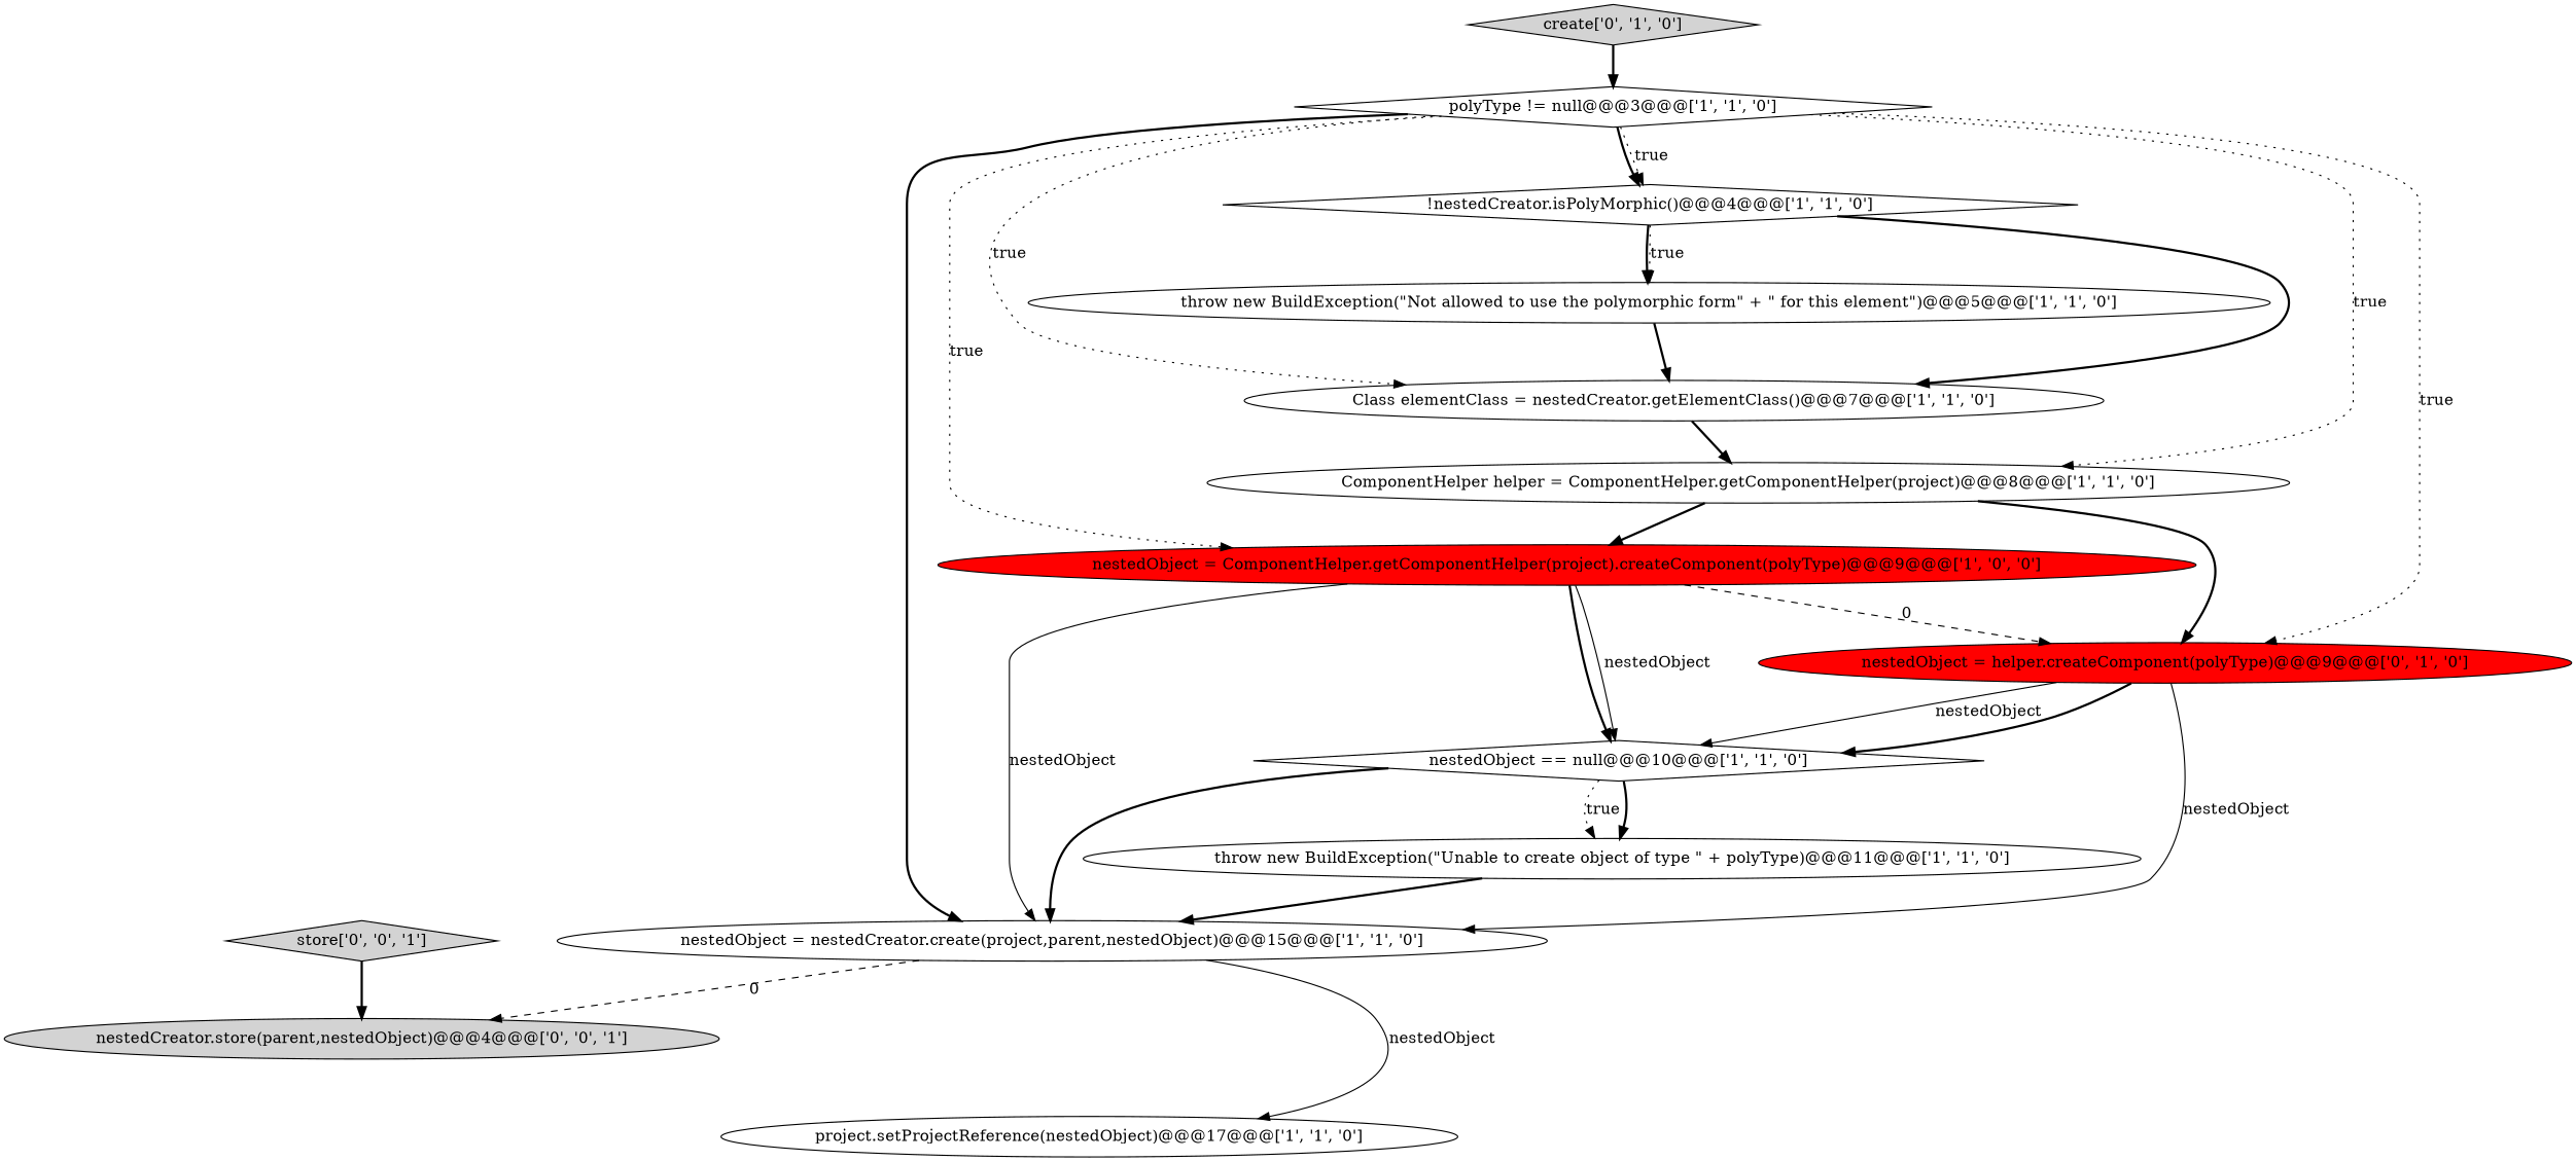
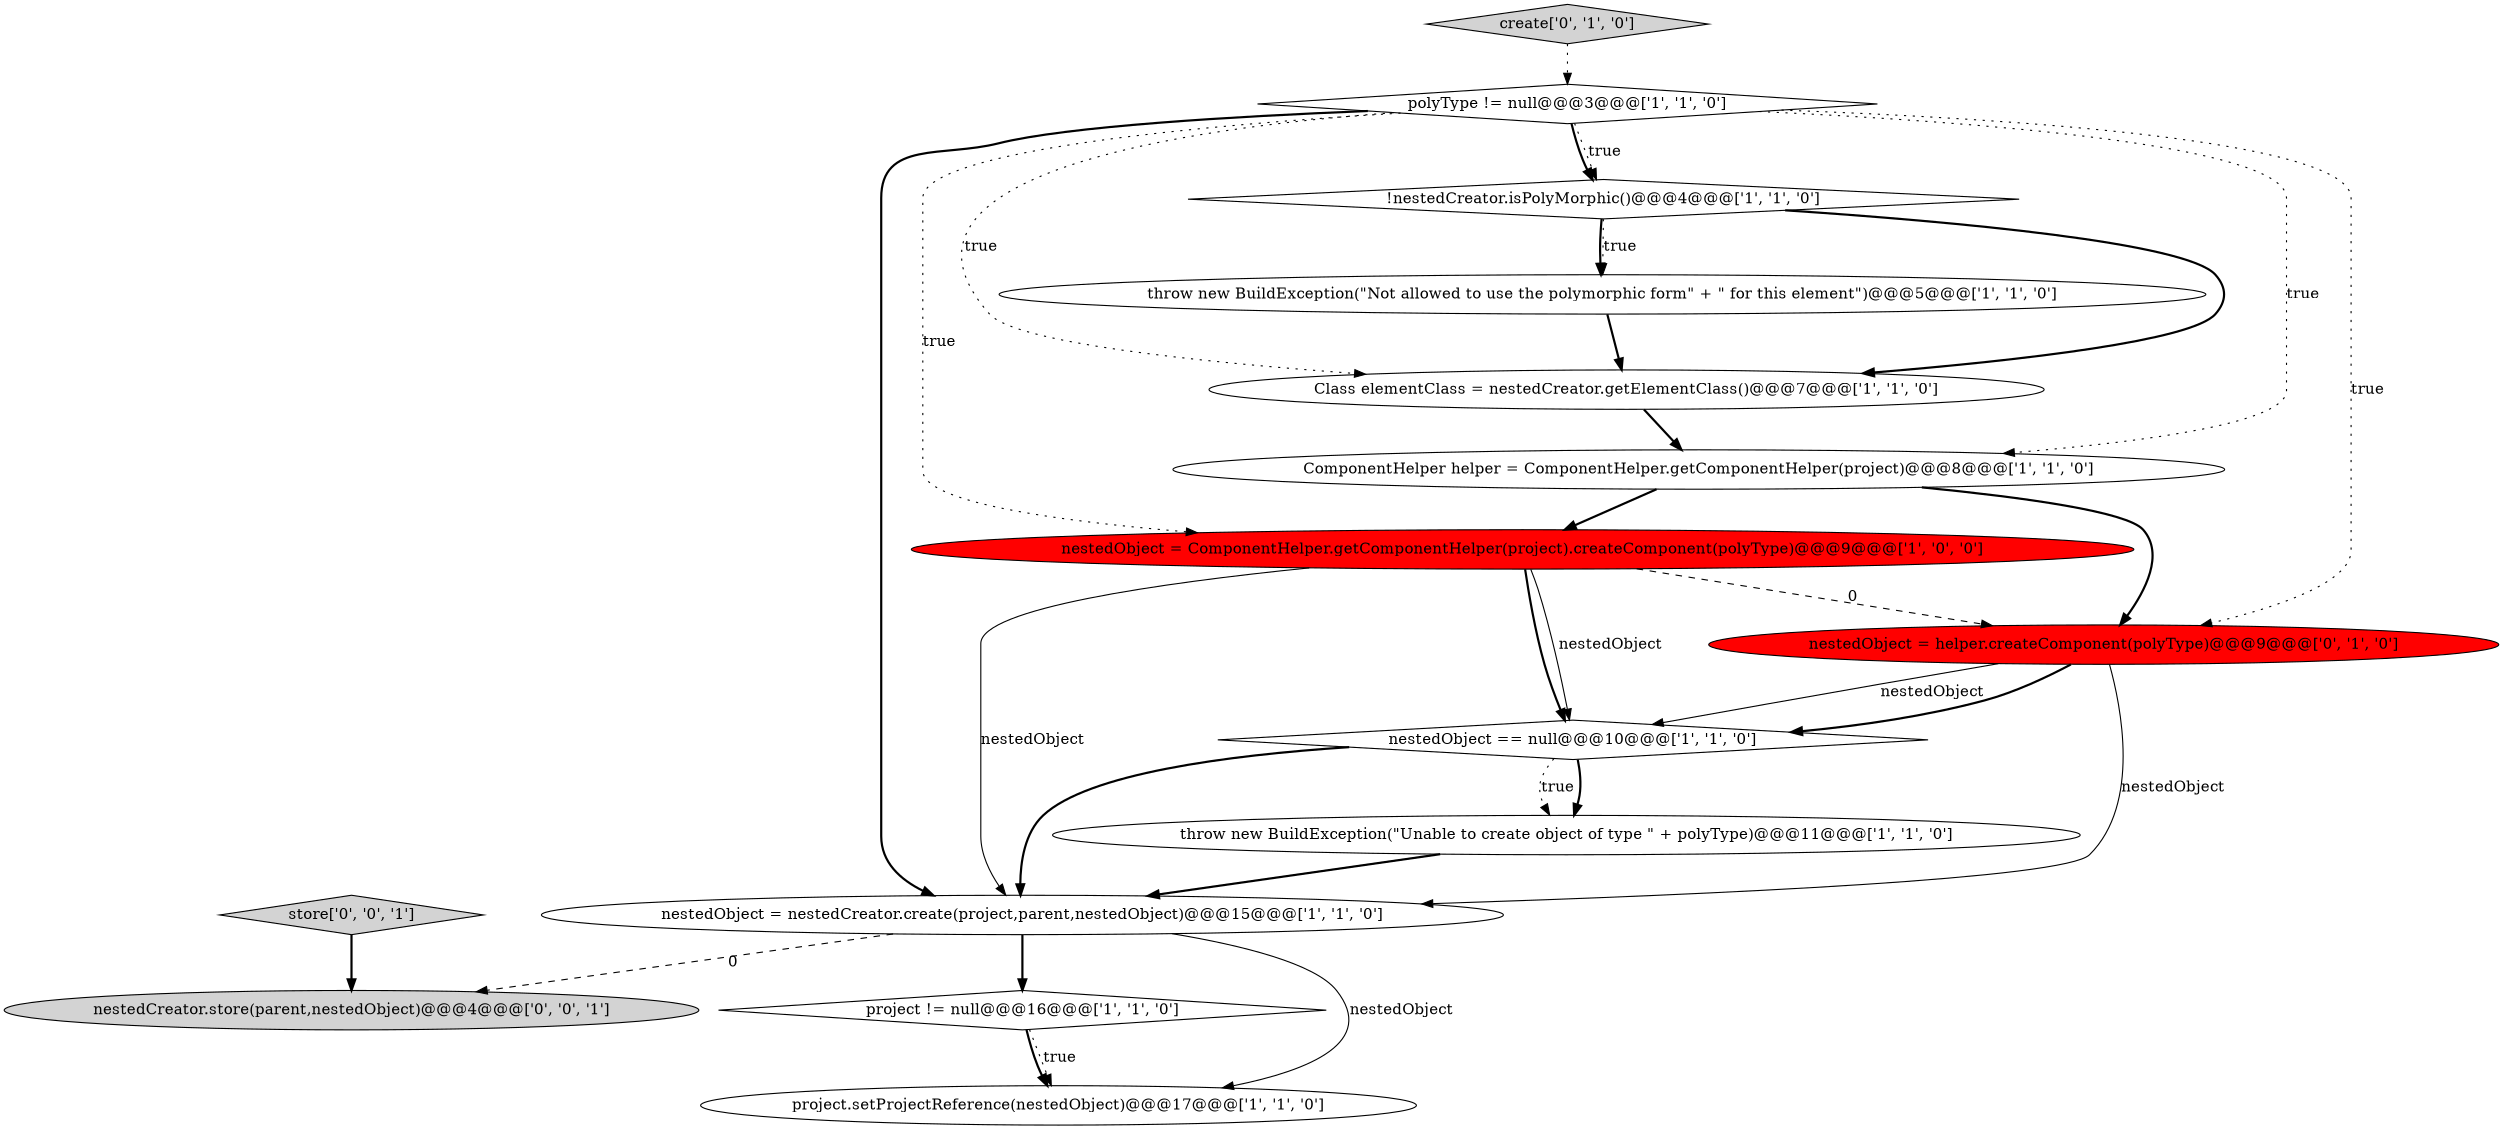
  digraph {
    node [fillcolor=white shape=ellipse style=filled]
    edge [style=bold]
    n1 [fillcolor=lightgray label="store['0', '0', '1']" shape=diamond]
    n2 [fillcolor=lightgray label="nestedCreator.store(parent,nestedObject)@@@4@@@['0', '0', '1']"]
    n3 [label="nestedObject = nestedCreator.create(project,parent,nestedObject)@@@15@@@['1', '1', '0']"]
    n4 [label="project.setProjectReference(nestedObject)@@@17@@@['1', '1', '0']"]
+   n5 [label="project != null@@@16@@@['1', '1', '0']" shape=diamond]
    n6 [label="Class elementClass = nestedCreator.getElementClass()@@@7@@@['1', '1', '0']"]
    n7 [label="ComponentHelper helper = ComponentHelper.getComponentHelper(project)@@@8@@@['1', '1', '0']"]
    n8 [fillcolor=red label="nestedObject = helper.createComponent(polyType)@@@9@@@['0', '1', '0']"]
    n9 [fillcolor=red label="nestedObject = ComponentHelper.getComponentHelper(project).createComponent(polyType)@@@9@@@['1', '0', '0']"]
    n10 [label="nestedObject == null@@@10@@@['1', '1', '0']" shape=diamond]
    n11 [label="throw new BuildException(\"Unable to create object of type \" + polyType)@@@11@@@['1', '1', '0']"]
    n12 [fillcolor=lightgray label="create['0', '1', '0']" shape=diamond]
    n13 [label="polyType != null@@@3@@@['1', '1', '0']" shape=diamond]
    n14 [label="!nestedCreator.isPolyMorphic()@@@4@@@['1', '1', '0']" shape=diamond]
    n15 [label="throw new BuildException(\"Not allowed to use the polymorphic form\" + \" for this element\")@@@5@@@['1', '1', '0']"]
    n1 -> n2
    n3 -> n2 [label=0 style=dashed]
    n3 -> n4 [label=nestedObject style=solid]
+   n3 -> n5
+   n5 -> n4
+   n5 -> n4 [label=true style=dotted]
    n6 -> n7
    n7 -> n8
    n7 -> n9
    n8 -> n3 [label=nestedObject style=solid]
    n8 -> n10 [label=nestedObject style=solid]
    n8 -> n10
    n9 -> n3 [label=nestedObject style=solid]
    n9 -> n8 [label=0 style=dashed]
    n9 -> n10 [label=nestedObject style=solid]
    n9 -> n10
    n10 -> n3
    n10 -> n11
    n10 -> n11 [label=true style=dotted]
    n11 -> n3
-   n12 -> n13
+   n12 -> n13 [style=dotted]
    n13 -> n3
    n13 -> n6 [label=true style=dotted]
    n13 -> n7 [label=true style=dotted]
    n13 -> n8 [label=true style=dotted]
    n13 -> n9 [label=true style=dotted]
    n13 -> n14
    n13 -> n14 [label=true style=dotted]
    n14 -> n6
    n14 -> n15
    n14 -> n15 [label=true style=dotted]
    n15 -> n6
  }
